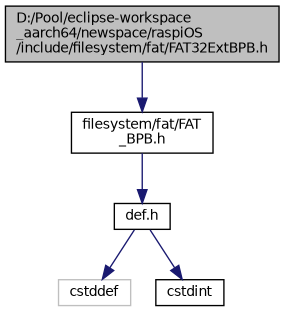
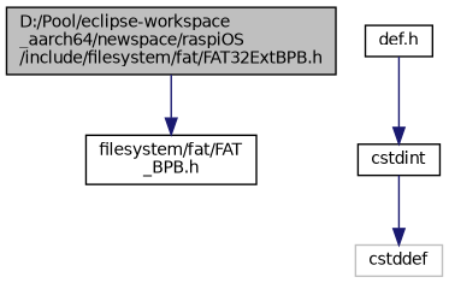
  digraph {
    node [color=black fillcolor=white fontname=Helvetica fontsize=10 shape=record style=filled]
    edge [color=midnightblue fontname=Helvetica fontsize=10 labelfontname=Helvetica labelfontsize=10 style=solid]
    n1 [fillcolor=grey75 fontcolor=black height=0.2 label="D:/Pool/eclipse-workspace\l_aarch64/newspace/raspiOS\l/include/filesystem/fat/FAT32ExtBPB.h" width=0.4]
    n2 [height=0.2 label="filesystem/fat/FAT\l_BPB.h" width=0.4]
    n3 [height=0.2 label="def.h" width=0.4]
    n4 [color=grey75 height=0.2 label=cstddef width=0.4]
    n5 [height=0.2 label=cstdint width=0.4]
    n1 -> n2
-   n2 -> n3
-   n3 -> n4
+   n5 -> n4
    n3 -> n5
  }
